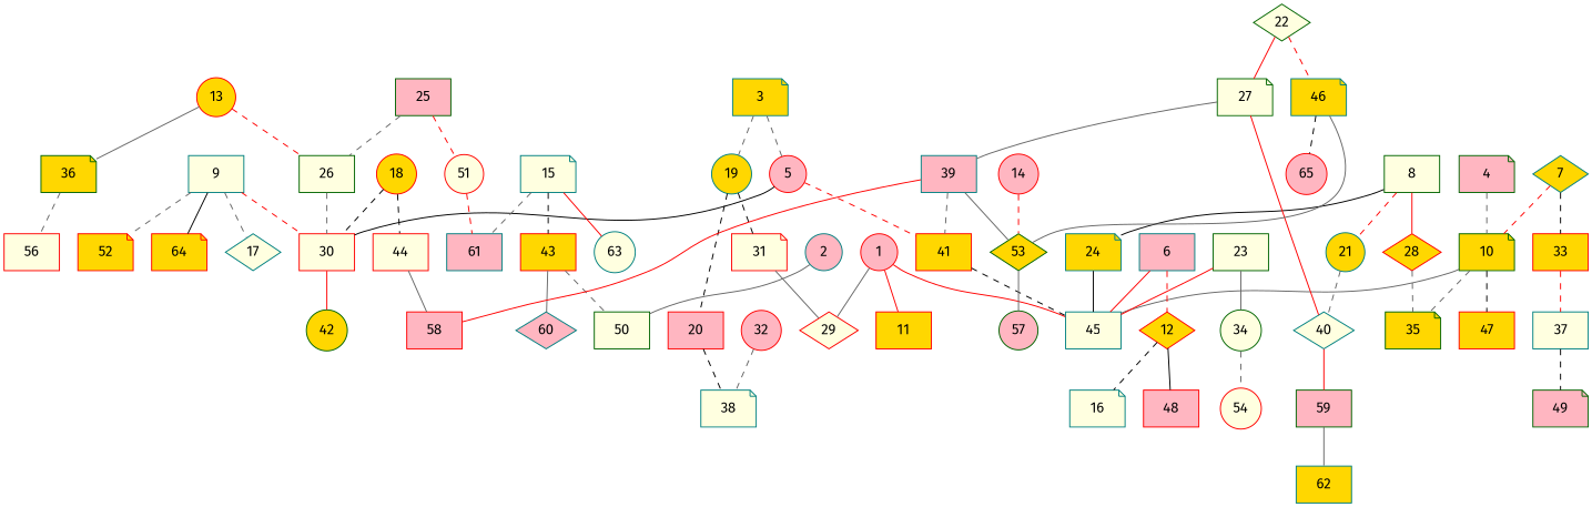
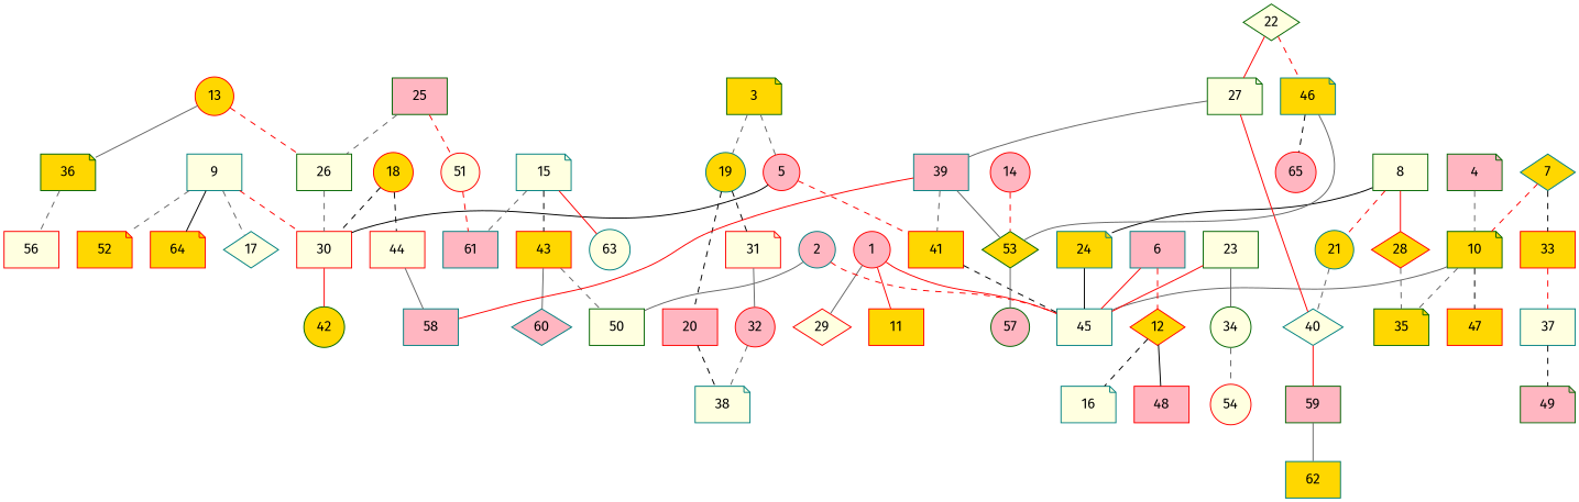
  graph {
    fontname="Fira Sans"
    node [color=red fillcolor=gold fontname="Fira Sans" shape=box style=filled]
    edge [color=gray40 fontname="Fira Sans" style=dashed weight=1.0]
    1 [fillcolor=lightpink shape=circle]
    11
    29 [fillcolor=lightyellow shape=diamond]
    45 [color=teal fillcolor=lightyellow]
    2 [color=teal fillcolor=lightpink shape=circle]
    50 [color=darkgreen fillcolor=lightyellow]
-   3 [color=teal shape=note]
+   3 [color=darkgreen shape=note]
    5 [fillcolor=lightpink shape=circle]
    19 [color=teal shape=circle]
    30 [fillcolor=lightyellow]
    41
    20 [fillcolor=lightpink]
    31 [fillcolor=lightyellow shape=note]
    4 [color=darkgreen fillcolor=lightpink shape=note]
    10 [color=darkgreen shape=note]
    35 [color=darkgreen shape=note]
    47
    42 [color=darkgreen shape=circle]
    6 [color=teal fillcolor=lightpink]
    12 [shape=diamond]
    16 [color=teal fillcolor=lightyellow shape=note]
    48 [fillcolor=lightpink]
    7 [color=teal shape=diamond]
    33
    37 [color=teal fillcolor=lightyellow]
    8 [color=darkgreen fillcolor=lightyellow]
    21 [color=teal shape=circle]
    24 [color=teal shape=note]
    28 [shape=diamond]
    40 [color=teal fillcolor=lightyellow shape=diamond]
    9 [color=teal fillcolor=lightyellow]
    17 [color=teal fillcolor=lightyellow shape=diamond]
    52 [shape=note]
    64 [shape=note]
    13 [shape=circle]
    26 [color=darkgreen fillcolor=lightyellow]
    36 [color=darkgreen shape=note]
    38 [color=teal fillcolor=lightyellow shape=note]
    56 [fillcolor=lightyellow]
    14 [fillcolor=lightpink shape=circle]
    53 [color=darkgreen shape=diamond]
    57 [color=darkgreen fillcolor=lightpink shape=circle]
    15 [color=teal fillcolor=lightyellow shape=note]
    43
    61 [color=teal fillcolor=lightpink]
    63 [color=teal fillcolor=lightyellow shape=circle]
    60 [color=teal fillcolor=lightpink shape=diamond]
    18 [shape=circle]
    44 [fillcolor=lightyellow]
-   58 [fillcolor=lightpink]
+   58 [color=teal fillcolor=lightpink]
    32 [fillcolor=lightpink shape=circle]
    59 [color=darkgreen fillcolor=lightpink]
    22 [color=darkgreen fillcolor=lightyellow shape=diamond]
    27 [color=darkgreen fillcolor=lightyellow shape=note]
    46 [color=teal shape=note]
    39 [color=teal fillcolor=lightpink]
    n57 [fillcolor=lightpink label=65 shape=circle]
    23 [color=darkgreen fillcolor=lightyellow]
    34 [color=darkgreen fillcolor=lightyellow shape=circle]
    54 [fillcolor=lightyellow shape=circle]
    25 [color=darkgreen fillcolor=lightpink]
    51 [fillcolor=lightyellow shape=circle]
    49 [color=darkgreen fillcolor=lightpink shape=note]
    62 [color=teal]
    1 -- 11 [color=red style=solid]
    1 -- 29 [style=solid]
    1 -- 45 [color=red style=solid]
+   2 -- 45 [color=red]
    2 -- 50 [style=solid]
    3 -- 5
    3 -- 19
    5 -- 30 [color=black style=solid]
    5 -- 41 [color=red]
    19 -- 20 [color=black]
    19 -- 31 [color=black]
    30 -- 42 [color=red style=solid]
    41 -- 45 [color=black]
    20 -- 38 [color=black]
-   31 -- 29 [style=solid]
+   31 -- 32 [style=solid]
    4 -- 10
    10 -- 45 [style=solid]
    10 -- 35
    10 -- 47 [color=black]
    6 -- 45 [color=red style=solid]
    6 -- 12 [color=red]
    12 -- 16 [color=black]
    12 -- 48 [color=black style=solid]
    7 -- 10 [color=red]
    7 -- 33 [color=black]
    33 -- 37 [color=red]
    37 -- 49 [color=black]
    8 -- 21 [color=red]
    8 -- 24 [color=black style=solid]
    8 -- 28 [color=red style=solid]
    21 -- 40
    24 -- 45 [color=black style=solid]
    28 -- 35
    40 -- 59 [color=red style=solid]
    9 -- 30 [color=red]
    9 -- 17
    9 -- 52
    9 -- 64 [color=black style=solid]
    13 -- 26 [color=red]
    13 -- 36 [style=solid]
    26 -- 30
    36 -- 56
    14 -- 53 [color=red]
    53 -- 57 [style=solid]
    15 -- 43 [color=black]
    15 -- 61
    15 -- 63 [color=red style=solid]
    43 -- 50
    43 -- 60 [style=solid]
    18 -- 30 [color=black]
    18 -- 44 [color=black]
    44 -- 58 [style=solid]
    32 -- 38
    59 -- 62 [style=solid]
    22 -- 27 [color=red style=solid]
    22 -- 46 [color=red]
    27 -- 40 [color=red style=solid]
    27 -- 39 [style=solid]
    46 -- 53 [style=solid]
    46 -- n57 [color=black]
    39 -- 41
    39 -- 53 [style=solid]
    39 -- 58 [color=red style=solid]
    23 -- 45 [color=red style=solid]
    23 -- 34 [style=solid]
    34 -- 54
    25 -- 26
    25 -- 51 [color=red]
    51 -- 61 [color=red]
  }
